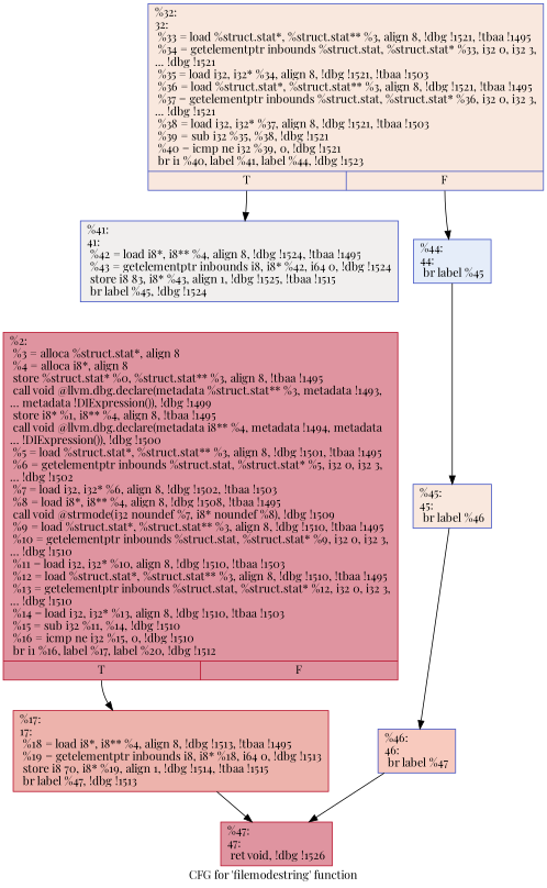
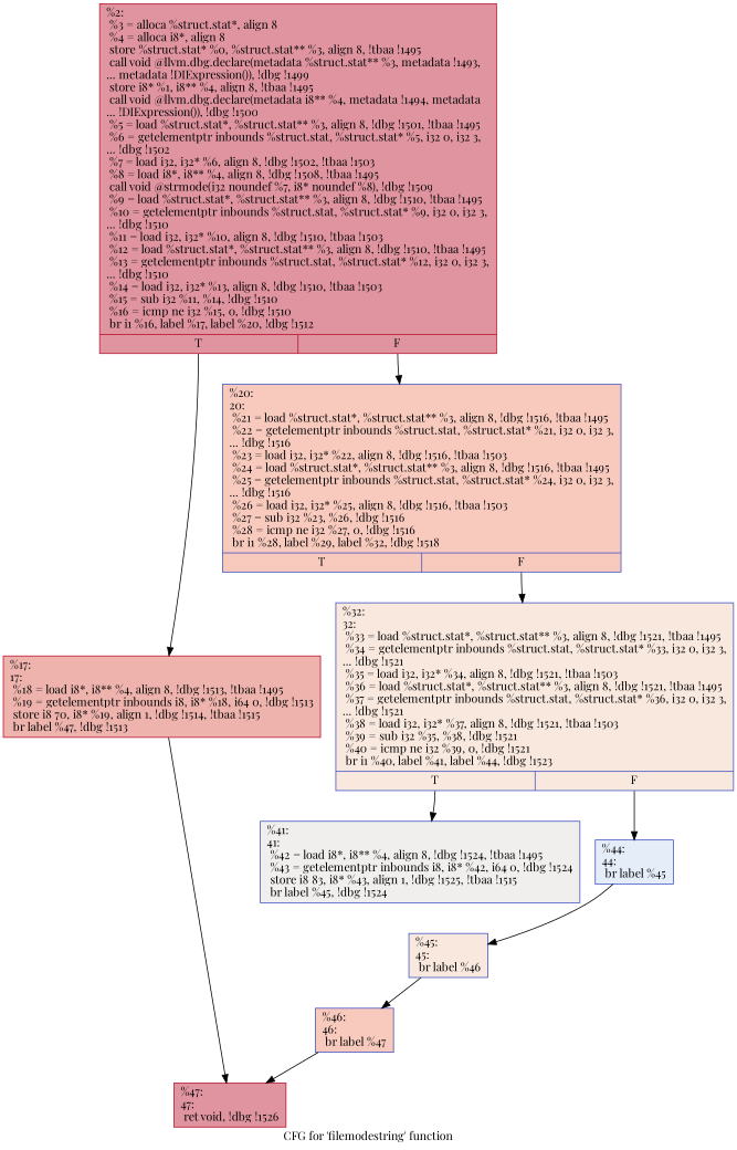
  digraph {
    fontname="Playfair Display"
    label="CFG for 'filemodestring' function"
    node [color="#3d50c3ff" fillcolor="#b70d2870" fontname="Playfair Display" shape=record style=filled]
    edge [fontname="Playfair Display"]
    n1 [color="#b70d28ff" label="{%2:\l  %3 = alloca %struct.stat*, align 8\l  %4 = alloca i8*, align 8\l  store %struct.stat* %0, %struct.stat** %3, align 8, !tbaa !1495\l  call void @llvm.dbg.declare(metadata %struct.stat** %3, metadata !1493,\l... metadata !DIExpression()), !dbg !1499\l  store i8* %1, i8** %4, align 8, !tbaa !1495\l  call void @llvm.dbg.declare(metadata i8** %4, metadata !1494, metadata\l... !DIExpression()), !dbg !1500\l  %5 = load %struct.stat*, %struct.stat** %3, align 8, !dbg !1501, !tbaa !1495\l  %6 = getelementptr inbounds %struct.stat, %struct.stat* %5, i32 0, i32 3,\l... !dbg !1502\l  %7 = load i32, i32* %6, align 8, !dbg !1502, !tbaa !1503\l  %8 = load i8*, i8** %4, align 8, !dbg !1508, !tbaa !1495\l  call void @strmode(i32 noundef %7, i8* noundef %8), !dbg !1509\l  %9 = load %struct.stat*, %struct.stat** %3, align 8, !dbg !1510, !tbaa !1495\l  %10 = getelementptr inbounds %struct.stat, %struct.stat* %9, i32 0, i32 3,\l... !dbg !1510\l  %11 = load i32, i32* %10, align 8, !dbg !1510, !tbaa !1503\l  %12 = load %struct.stat*, %struct.stat** %3, align 8, !dbg !1510, !tbaa !1495\l  %13 = getelementptr inbounds %struct.stat, %struct.stat* %12, i32 0, i32 3,\l... !dbg !1510\l  %14 = load i32, i32* %13, align 8, !dbg !1510, !tbaa !1503\l  %15 = sub i32 %11, %14, !dbg !1510\l  %16 = icmp ne i32 %15, 0, !dbg !1510\l  br i1 %16, label %17, label %20, !dbg !1512\l|{<s0>T|<s1>F}}"]
    n2 [color="#b70d28ff" fillcolor="#d6524470" label="{%17:\l17:                                               \l  %18 = load i8*, i8** %4, align 8, !dbg !1513, !tbaa !1495\l  %19 = getelementptr inbounds i8, i8* %18, i64 0, !dbg !1513\l  store i8 70, i8* %19, align 1, !dbg !1514, !tbaa !1515\l  br label %47, !dbg !1513\l}"]
+   n3 [fillcolor="#ef886b70" label="{%20:\l20:                                               \l  %21 = load %struct.stat*, %struct.stat** %3, align 8, !dbg !1516, !tbaa !1495\l  %22 = getelementptr inbounds %struct.stat, %struct.stat* %21, i32 0, i32 3,\l... !dbg !1516\l  %23 = load i32, i32* %22, align 8, !dbg !1516, !tbaa !1503\l  %24 = load %struct.stat*, %struct.stat** %3, align 8, !dbg !1516, !tbaa !1495\l  %25 = getelementptr inbounds %struct.stat, %struct.stat* %24, i32 0, i32 3,\l... !dbg !1516\l  %26 = load i32, i32* %25, align 8, !dbg !1516, !tbaa !1503\l  %27 = sub i32 %23, %26, !dbg !1516\l  %28 = icmp ne i32 %27, 0, !dbg !1516\l  br i1 %28, label %29, label %32, !dbg !1518\l|{<s0>T|<s1>F}}"]
    n4 [color="#b70d28ff" label="{%47:\l47:                                               \l  ret void, !dbg !1526\l}"]
    n5 [fillcolor="#f2cab570" label="{%32:\l32:                                               \l  %33 = load %struct.stat*, %struct.stat** %3, align 8, !dbg !1521, !tbaa !1495\l  %34 = getelementptr inbounds %struct.stat, %struct.stat* %33, i32 0, i32 3,\l... !dbg !1521\l  %35 = load i32, i32* %34, align 8, !dbg !1521, !tbaa !1503\l  %36 = load %struct.stat*, %struct.stat** %3, align 8, !dbg !1521, !tbaa !1495\l  %37 = getelementptr inbounds %struct.stat, %struct.stat* %36, i32 0, i32 3,\l... !dbg !1521\l  %38 = load i32, i32* %37, align 8, !dbg !1521, !tbaa !1503\l  %39 = sub i32 %35, %38, !dbg !1521\l  %40 = icmp ne i32 %39, 0, !dbg !1521\l  br i1 %40, label %41, label %44, !dbg !1523\l|{<s0>T|<s1>F}}"]
    n6 [fillcolor="#e0dbd870" label="{%41:\l41:                                               \l  %42 = load i8*, i8** %4, align 8, !dbg !1524, !tbaa !1495\l  %43 = getelementptr inbounds i8, i8* %42, i64 0, !dbg !1524\l  store i8 83, i8* %43, align 1, !dbg !1525, !tbaa !1515\l  br label %45, !dbg !1524\l}"]
    n7 [fillcolor="#c5d6f270" label="{%44:\l44:                                               \l  br label %45\l}"]
    n8 [fillcolor="#ef886b70" label="{%46:\l46:                                               \l  br label %47\l}"]
    n9 [fillcolor="#f2cab570" label="{%45:\l45:                                               \l  br label %46\l}"]
    n1 -> n2 [tailport=s0]
+   n1 -> n3 [tailport=s1]
    n2 -> n4
+   n3 -> n5 [tailport=s1]
    n5 -> n6 [tailport=s0]
    n5 -> n7 [tailport=s1]
    n7 -> n9
    n8 -> n4
    n9 -> n8
  }
